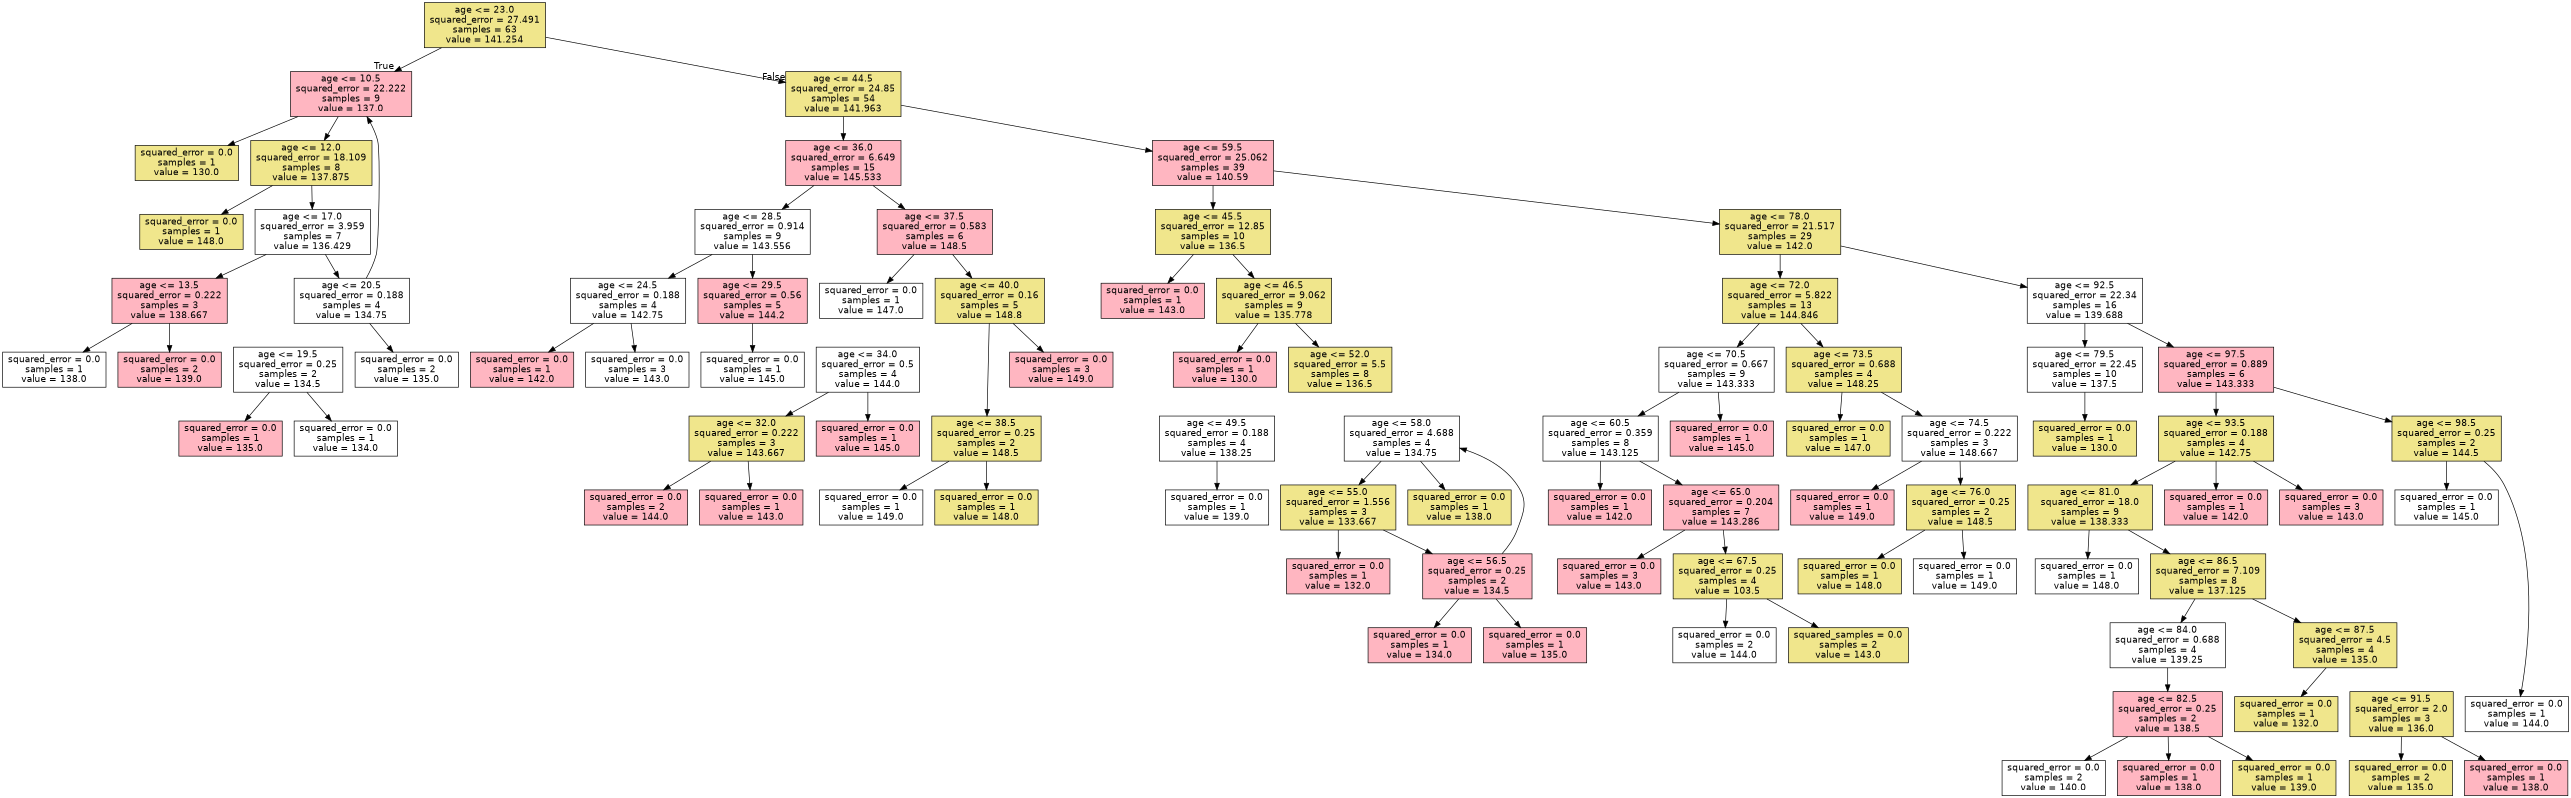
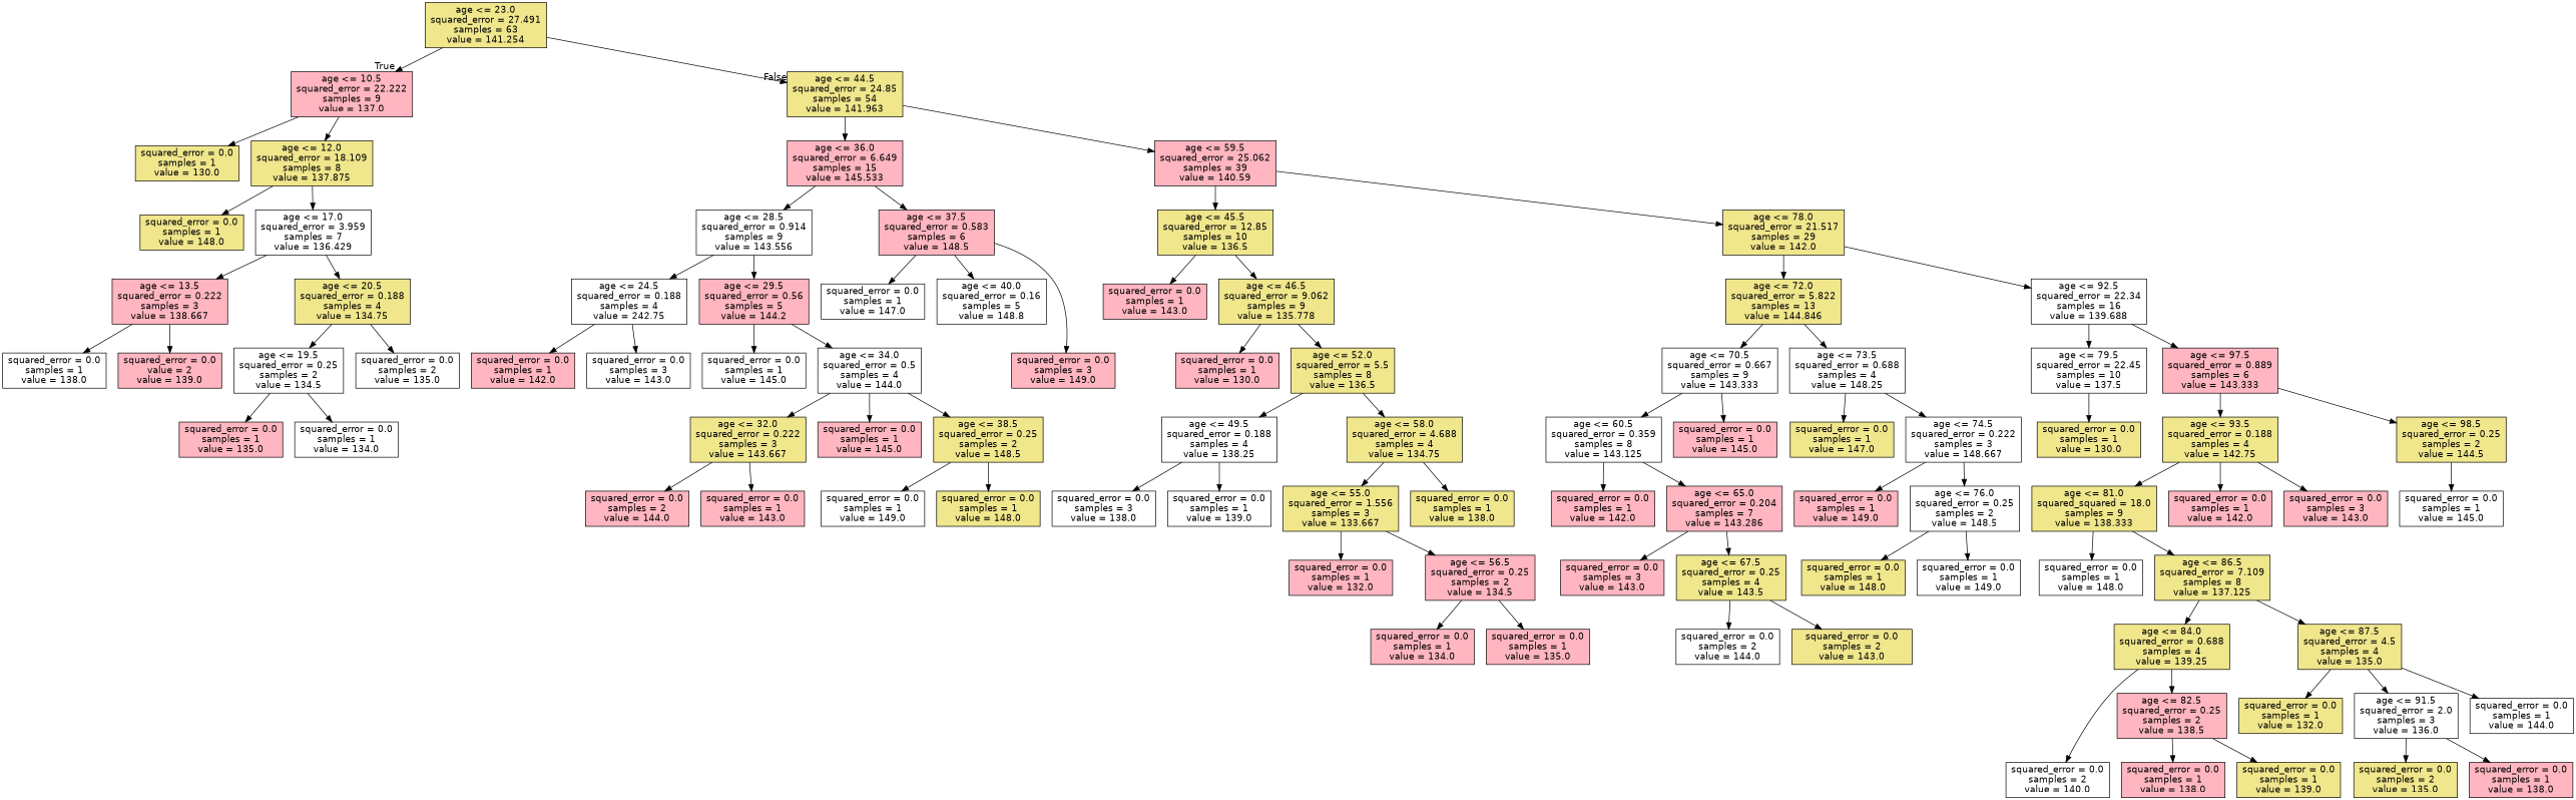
  digraph {
    node [fillcolor=khaki fontname=helvetica shape=box style=filled]
    edge [fontname=helvetica]
    n1 [label="age <= 23.0\nsquared_error = 27.491\nsamples = 63\nvalue = 141.254"]
    n2 [fillcolor=lightpink label="age <= 10.5\nsquared_error = 22.222\nsamples = 9\nvalue = 137.0"]
    n3 [label="age <= 44.5\nsquared_error = 24.85\nsamples = 54\nvalue = 141.963"]
    n4 [label="squared_error = 0.0\nsamples = 1\nvalue = 130.0"]
    n5 [label="age <= 12.0\nsquared_error = 18.109\nsamples = 8\nvalue = 137.875"]
    n6 [fillcolor=lightpink label="age <= 36.0\nsquared_error = 6.649\nsamples = 15\nvalue = 145.533"]
    n7 [fillcolor=lightpink label="age <= 59.5\nsquared_error = 25.062\nsamples = 39\nvalue = 140.59"]
    n8 [label="squared_error = 0.0\nsamples = 1\nvalue = 148.0"]
    n9 [fillcolor=white label="age <= 17.0\nsquared_error = 3.959\nsamples = 7\nvalue = 136.429"]
    n10 [fillcolor=lightpink label="age <= 13.5\nsquared_error = 0.222\nsamples = 3\nvalue = 138.667"]
-   n11 [fillcolor=white label="age <= 20.5\nsquared_error = 0.188\nsamples = 4\nvalue = 134.75"]
+   n11 [label="age <= 20.5\nsquared_error = 0.188\nsamples = 4\nvalue = 134.75"]
    n12 [fillcolor=white label="squared_error = 0.0\nsamples = 1\nvalue = 138.0"]
-   n13 [fillcolor=lightpink label="squared_error = 0.0\nsamples = 2\nvalue = 139.0"]
+   n13 [fillcolor=lightpink label="squared_error = 0.0\nvalue = 2\nvalue = 139.0"]
    n14 [fillcolor=white label="age <= 19.5\nsquared_error = 0.25\nsamples = 2\nvalue = 134.5"]
    n15 [fillcolor=white label="squared_error = 0.0\nsamples = 2\nvalue = 135.0"]
    n16 [fillcolor=lightpink label="squared_error = 0.0\nsamples = 1\nvalue = 135.0"]
    n17 [fillcolor=white label="squared_error = 0.0\nsamples = 1\nvalue = 134.0"]
    n18 [fillcolor=white label="age <= 28.5\nsquared_error = 0.914\nsamples = 9\nvalue = 143.556"]
    n19 [fillcolor=lightpink label="age <= 37.5\nsquared_error = 0.583\nsamples = 6\nvalue = 148.5"]
    n20 [label="age <= 45.5\nsquared_error = 12.85\nsamples = 10\nvalue = 136.5"]
    n21 [label="age <= 78.0\nsquared_error = 21.517\nsamples = 29\nvalue = 142.0"]
-   n22 [fillcolor=white label="age <= 24.5\nsquared_error = 0.188\nsamples = 4\nvalue = 142.75"]
+   n22 [fillcolor=white label="age <= 24.5\nsquared_error = 0.188\nsamples = 4\nvalue = 242.75"]
    n23 [fillcolor=lightpink label="age <= 29.5\nsquared_error = 0.56\nsamples = 5\nvalue = 144.2"]
    n24 [fillcolor=white label="squared_error = 0.0\nsamples = 1\nvalue = 147.0"]
-   n25 [label="age <= 40.0\nsquared_error = 0.16\nsamples = 5\nvalue = 148.8"]
+   n25 [fillcolor=white label="age <= 40.0\nsquared_error = 0.16\nsamples = 5\nvalue = 148.8"]
    n26 [fillcolor=lightpink label="squared_error = 0.0\nsamples = 1\nvalue = 142.0"]
    n27 [fillcolor=white label="squared_error = 0.0\nsamples = 3\nvalue = 143.0"]
    n28 [fillcolor=white label="squared_error = 0.0\nsamples = 1\nvalue = 145.0"]
    n29 [fillcolor=white label="age <= 34.0\nsquared_error = 0.5\nsamples = 4\nvalue = 144.0"]
    n30 [label="age <= 32.0\nsquared_error = 0.222\nsamples = 3\nvalue = 143.667"]
    n31 [fillcolor=lightpink label="squared_error = 0.0\nsamples = 1\nvalue = 145.0"]
    n32 [fillcolor=lightpink label="squared_error = 0.0\nsamples = 2\nvalue = 144.0"]
    n33 [fillcolor=lightpink label="squared_error = 0.0\nsamples = 1\nvalue = 143.0"]
    n34 [label="age <= 38.5\nsquared_error = 0.25\nsamples = 2\nvalue = 148.5"]
    n35 [fillcolor=lightpink label="squared_error = 0.0\nsamples = 3\nvalue = 149.0"]
    n36 [fillcolor=white label="squared_error = 0.0\nsamples = 1\nvalue = 149.0"]
    n37 [label="squared_error = 0.0\nsamples = 1\nvalue = 148.0"]
    n38 [fillcolor=lightpink label="squared_error = 0.0\nsamples = 1\nvalue = 143.0"]
    n39 [label="age <= 46.5\nsquared_error = 9.062\nsamples = 9\nvalue = 135.778"]
    n40 [label="age <= 72.0\nsquared_error = 5.822\nsamples = 13\nvalue = 144.846"]
    n41 [fillcolor=white label="age <= 92.5\nsquared_error = 22.34\nsamples = 16\nvalue = 139.688"]
    n42 [fillcolor=lightpink label="squared_error = 0.0\nsamples = 1\nvalue = 130.0"]
    n43 [label="age <= 52.0\nsquared_error = 5.5\nsamples = 8\nvalue = 136.5"]
    n44 [fillcolor=white label="age <= 49.5\nsquared_error = 0.188\nsamples = 4\nvalue = 138.25"]
-   n45 [fillcolor=white label="age <= 58.0\nsquared_error = 4.688\nsamples = 4\nvalue = 134.75"]
+   n45 [label="age <= 58.0\nsquared_error = 4.688\nsamples = 4\nvalue = 134.75"]
+   n46 [fillcolor=white label="squared_error = 0.0\nsamples = 3\nvalue = 138.0"]
    n47 [fillcolor=white label="squared_error = 0.0\nsamples = 1\nvalue = 139.0"]
    n48 [label="age <= 55.0\nsquared_error = 1.556\nsamples = 3\nvalue = 133.667"]
    n49 [label="squared_error = 0.0\nsamples = 1\nvalue = 138.0"]
    n50 [fillcolor=lightpink label="squared_error = 0.0\nsamples = 1\nvalue = 132.0"]
    n51 [fillcolor=lightpink label="age <= 56.5\nsquared_error = 0.25\nsamples = 2\nvalue = 134.5"]
    n52 [fillcolor=lightpink label="squared_error = 0.0\nsamples = 1\nvalue = 134.0"]
    n53 [fillcolor=lightpink label="squared_error = 0.0\nsamples = 1\nvalue = 135.0"]
    n54 [fillcolor=white label="age <= 70.5\nsquared_error = 0.667\nsamples = 9\nvalue = 143.333"]
-   n55 [label="age <= 73.5\nsquared_error = 0.688\nsamples = 4\nvalue = 148.25"]
+   n55 [fillcolor=white label="age <= 73.5\nsquared_error = 0.688\nsamples = 4\nvalue = 148.25"]
    n56 [fillcolor=white label="age <= 79.5\nsquared_error = 22.45\nsamples = 10\nvalue = 137.5"]
    n57 [fillcolor=lightpink label="age <= 97.5\nsquared_error = 0.889\nsamples = 6\nvalue = 143.333"]
    n58 [fillcolor=white label="age <= 60.5\nsquared_error = 0.359\nsamples = 8\nvalue = 143.125"]
    n59 [fillcolor=lightpink label="squared_error = 0.0\nsamples = 1\nvalue = 145.0"]
    n60 [label="squared_error = 0.0\nsamples = 1\nvalue = 147.0"]
    n61 [fillcolor=white label="age <= 74.5\nsquared_error = 0.222\nsamples = 3\nvalue = 148.667"]
    n62 [fillcolor=lightpink label="squared_error = 0.0\nsamples = 1\nvalue = 142.0"]
    n63 [fillcolor=lightpink label="age <= 65.0\nsquared_error = 0.204\nsamples = 7\nvalue = 143.286"]
    n64 [fillcolor=lightpink label="squared_error = 0.0\nsamples = 3\nvalue = 143.0"]
-   n65 [label="age <= 67.5\nsquared_error = 0.25\nsamples = 4\nvalue = 103.5"]
+   n65 [label="age <= 67.5\nsquared_error = 0.25\nsamples = 4\nvalue = 143.5"]
    n66 [fillcolor=white label="squared_error = 0.0\nsamples = 2\nvalue = 144.0"]
-   n67 [label="squared_samples = 0.0\nsamples = 2\nvalue = 143.0"]
+   n67 [label="squared_error = 0.0\nsamples = 2\nvalue = 143.0"]
    n68 [fillcolor=lightpink label="squared_error = 0.0\nsamples = 1\nvalue = 149.0"]
-   n69 [label="age <= 76.0\nsquared_error = 0.25\nsamples = 2\nvalue = 148.5"]
+   n69 [fillcolor=white label="age <= 76.0\nsquared_error = 0.25\nsamples = 2\nvalue = 148.5"]
    n70 [label="squared_error = 0.0\nsamples = 1\nvalue = 148.0"]
    n71 [fillcolor=white label="squared_error = 0.0\nsamples = 1\nvalue = 149.0"]
    n72 [label="squared_error = 0.0\nsamples = 1\nvalue = 130.0"]
    n73 [label="age <= 93.5\nsquared_error = 0.188\nsamples = 4\nvalue = 142.75"]
    n74 [label="age <= 98.5\nsquared_error = 0.25\nsamples = 2\nvalue = 144.5"]
-   n75 [label="age <= 81.0\nsquared_error = 18.0\nsamples = 9\nvalue = 138.333"]
+   n75 [label="age <= 81.0\nsquared_squared = 18.0\nsamples = 9\nvalue = 138.333"]
    n76 [fillcolor=white label="squared_error = 0.0\nsamples = 1\nvalue = 148.0"]
    n77 [label="age <= 86.5\nsquared_error = 7.109\nsamples = 8\nvalue = 137.125"]
-   n78 [fillcolor=white label="age <= 84.0\nsquared_error = 0.688\nsamples = 4\nvalue = 139.25"]
+   n78 [label="age <= 84.0\nsquared_error = 0.688\nsamples = 4\nvalue = 139.25"]
    n79 [label="age <= 87.5\nsquared_error = 4.5\nsamples = 4\nvalue = 135.0"]
    n80 [fillcolor=lightpink label="age <= 82.5\nsquared_error = 0.25\nsamples = 2\nvalue = 138.5"]
    n81 [fillcolor=white label="squared_error = 0.0\nsamples = 2\nvalue = 140.0"]
    n82 [label="squared_error = 0.0\nsamples = 1\nvalue = 132.0"]
-   n83 [label="age <= 91.5\nsquared_error = 2.0\nsamples = 3\nvalue = 136.0"]
+   n83 [fillcolor=white label="age <= 91.5\nsquared_error = 2.0\nsamples = 3\nvalue = 136.0"]
    n84 [fillcolor=lightpink label="squared_error = 0.0\nsamples = 1\nvalue = 138.0"]
    n85 [label="squared_error = 0.0\nsamples = 1\nvalue = 139.0"]
    n86 [label="squared_error = 0.0\nsamples = 2\nvalue = 135.0"]
    n87 [fillcolor=lightpink label="squared_error = 0.0\nsamples = 1\nvalue = 138.0"]
    n88 [fillcolor=lightpink label="squared_error = 0.0\nsamples = 1\nvalue = 142.0"]
    n89 [fillcolor=lightpink label="squared_error = 0.0\nsamples = 3\nvalue = 143.0"]
    n90 [fillcolor=white label="squared_error = 0.0\nsamples = 1\nvalue = 145.0"]
    n91 [fillcolor=white label="squared_error = 0.0\nsamples = 1\nvalue = 144.0"]
    n1 -> n2 [headlabel=True labelangle=45 labeldistance=2.5]
    n1 -> n3 [headlabel=False labelangle=-45 labeldistance=2.5]
    n2 -> n4
    n2 -> n5
    n3 -> n6
    n3 -> n7
    n5 -> n8
    n5 -> n9
    n6 -> n18
    n6 -> n19
    n7 -> n20
    n7 -> n21
    n9 -> n10
    n9 -> n11
    n10 -> n12
    n10 -> n13
-   n11 -> n2
+   n11 -> n14
    n11 -> n15
    n14 -> n16
    n14 -> n17
    n18 -> n22
    n18 -> n23
    n19 -> n24
    n19 -> n25
    n20 -> n38
    n20 -> n39
    n21 -> n40
    n21 -> n41
    n22 -> n26
    n22 -> n27
    n23 -> n28
-   n25 -> n34
-   n25 -> n35
+   n23 -> n29
+   n29 -> n34
+   n19 -> n35
    n29 -> n30
    n29 -> n31
    n30 -> n32
    n30 -> n33
    n34 -> n36
    n34 -> n37
    n39 -> n42
    n39 -> n43
    n40 -> n54
    n40 -> n55
    n41 -> n56
    n41 -> n57
-   n51 -> n45
+   n43 -> n44
+   n43 -> n45
+   n44 -> n46
    n44 -> n47
    n45 -> n48
    n45 -> n49
    n48 -> n50
    n48 -> n51
    n51 -> n52
    n51 -> n53
    n54 -> n58
    n54 -> n59
    n55 -> n60
    n55 -> n61
    n56 -> n72
    n57 -> n73
    n57 -> n74
    n58 -> n62
    n58 -> n63
    n61 -> n68
    n61 -> n69
    n63 -> n64
    n63 -> n65
    n65 -> n66
    n65 -> n67
    n69 -> n70
    n69 -> n71
    n73 -> n75
    n73 -> n88
    n73 -> n89
    n74 -> n90
-   n74 -> n91
+   n79 -> n91
    n75 -> n76
    n75 -> n77
    n77 -> n78
    n77 -> n79
    n78 -> n80
-   n80 -> n81
+   n78 -> n81
    n79 -> n82
+   n79 -> n83
    n80 -> n84
    n80 -> n85
    n83 -> n86
    n83 -> n87
  }
